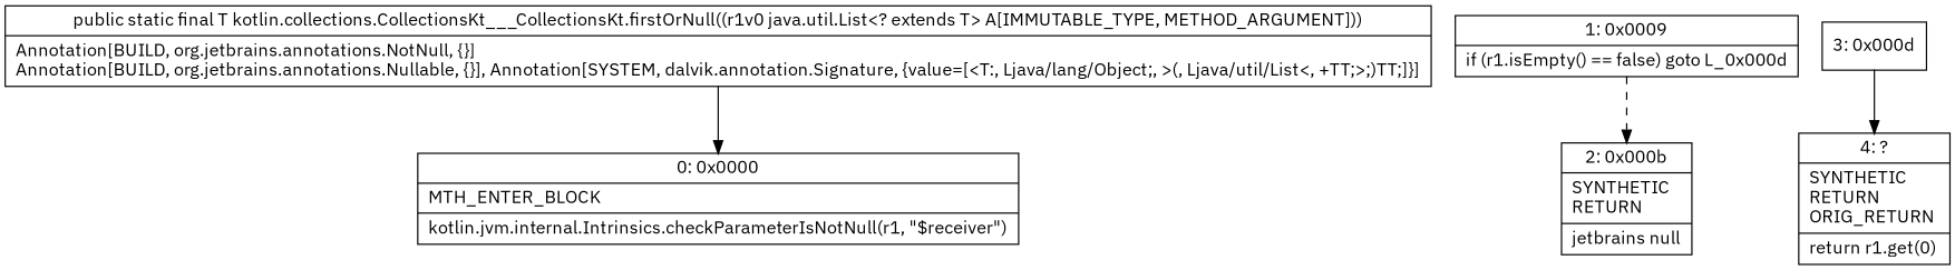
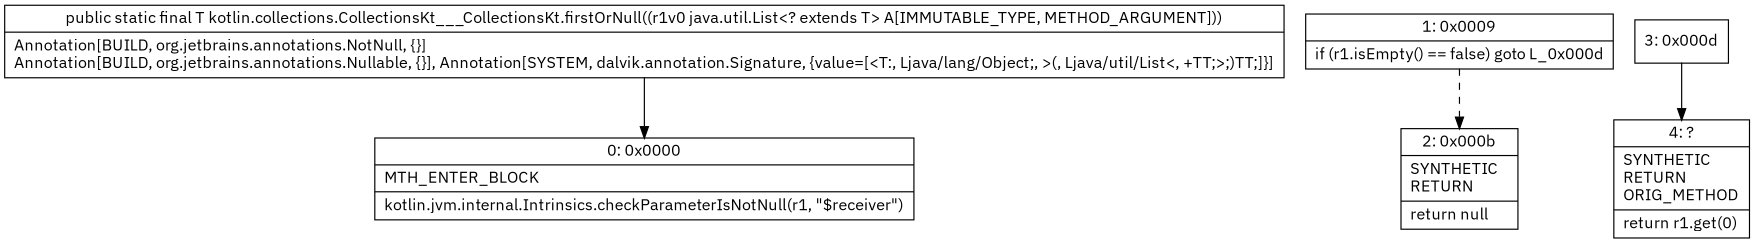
  digraph {
    fontname="IBM Plex Sans"
    node [fontname="IBM Plex Sans" shape=record]
    edge [fontname="IBM Plex Sans"]
    n1 [label="{0\:\ 0x0000|MTH_ENTER_BLOCK\l|kotlin.jvm.internal.Intrinsics.checkParameterIsNotNull(r1, \"$receiver\")\l}"]
    n2 [label="{1\:\ 0x0009|if (r1.isEmpty() == false) goto L_0x000d\l}"]
-   n3 [label="{2\:\ 0x000b|SYNTHETIC\lRETURN\l|jetbrains null\l}"]
+   n3 [label="{2\:\ 0x000b|SYNTHETIC\lRETURN\l|return null\l}"]
    n4 [label="{3\:\ 0x000d}"]
-   n5 [label="{4\:\ ?|SYNTHETIC\lRETURN\lORIG_RETURN\l|return r1.get(0)\l}"]
+   n5 [label="{4\:\ ?|SYNTHETIC\lRETURN\lORIG_METHOD\l|return r1.get(0)\l}"]
    n6 [label="{public static final T kotlin.collections.CollectionsKt___CollectionsKt.firstOrNull((r1v0 java.util.List\<? extends T\> A[IMMUTABLE_TYPE, METHOD_ARGUMENT]))  | Annotation[BUILD, org.jetbrains.annotations.NotNull, \{\}]\lAnnotation[BUILD, org.jetbrains.annotations.Nullable, \{\}], Annotation[SYSTEM, dalvik.annotation.Signature, \{value=[\<T:, Ljava\/lang\/Object;, \>(, Ljava\/util\/List\<, +TT;\>;)TT;]\}]\l}"]
    n2 -> n3 [style=dashed]
    n4 -> n5
    n6 -> n1
  }
